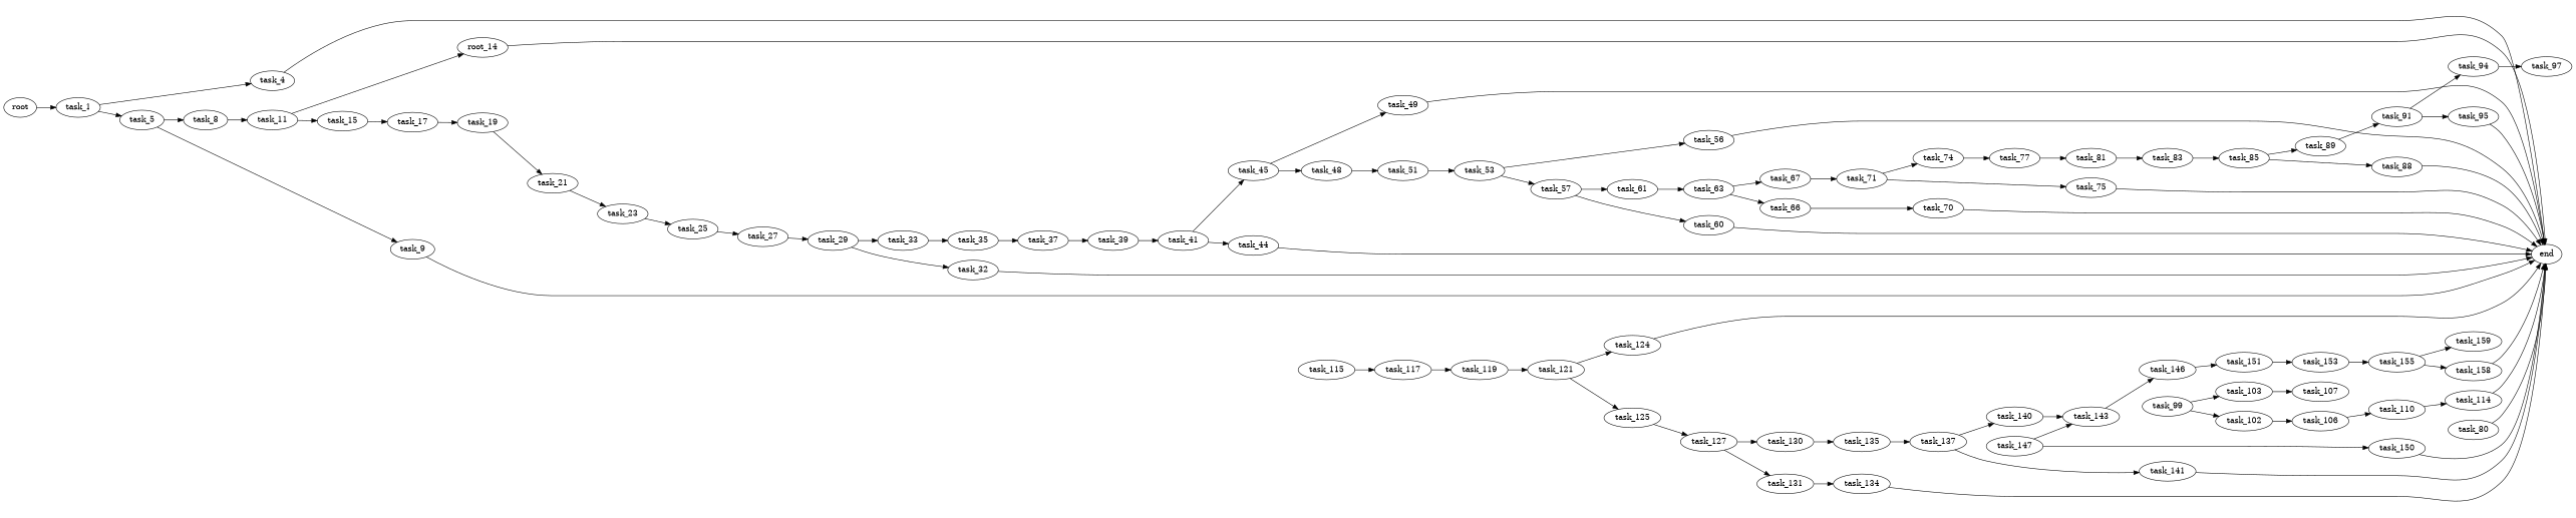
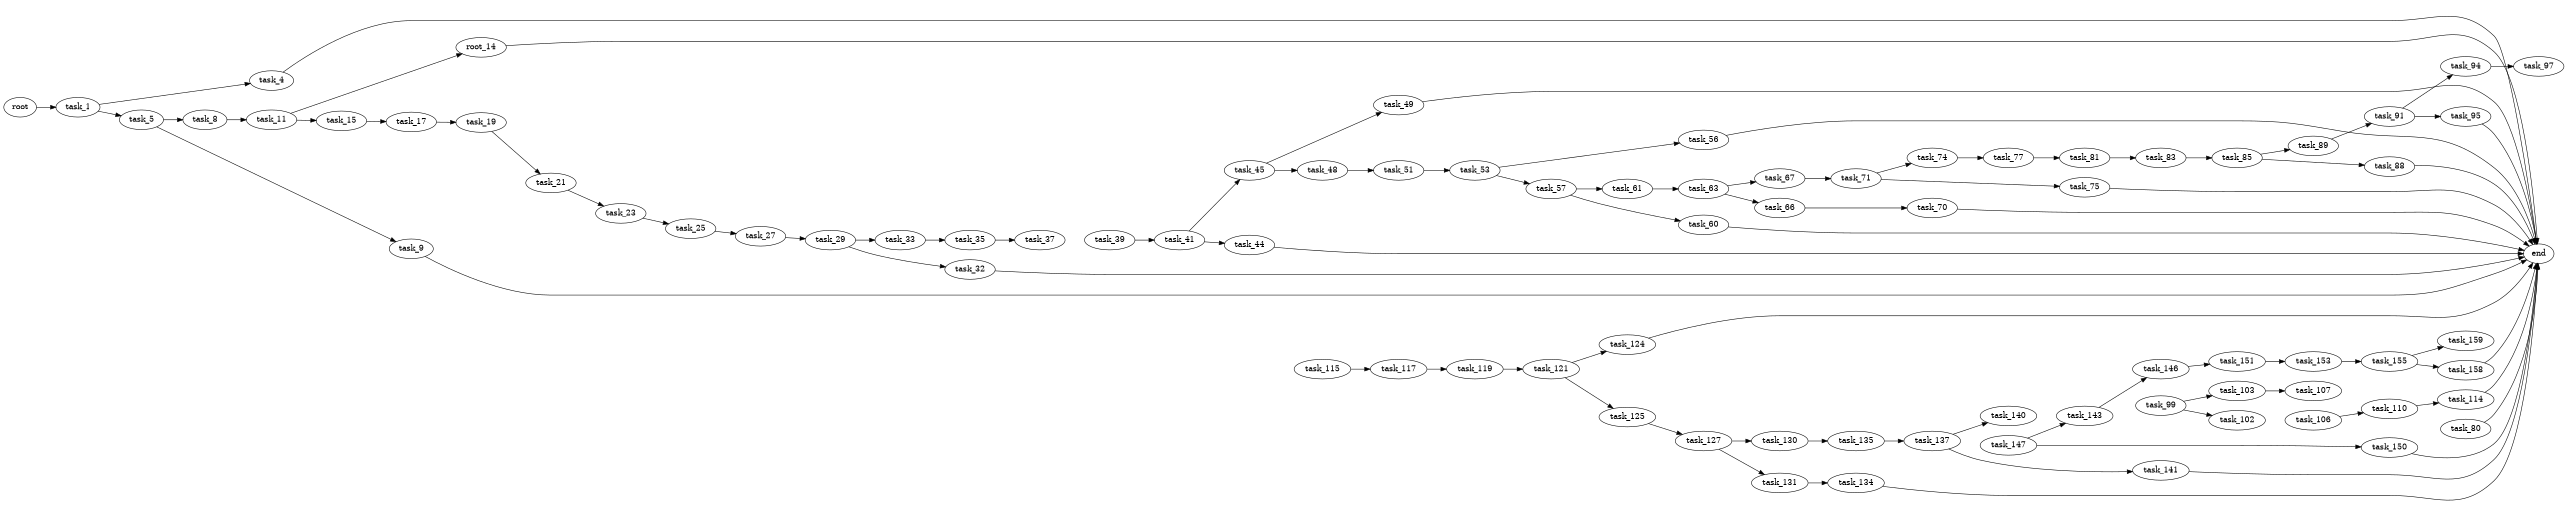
  digraph {
    rankdir=LR
    root
    task_1
    task_4
    task_5
    end
    task_8
    task_9
    task_11
    n9 [label=root_14]
    task_15
    task_17
    task_19
    task_21
    task_23
    task_25
    task_27
    task_29
    task_32
    task_33
    task_35
    task_37
    task_39
    task_41
    task_44
    task_45
    task_48
    task_49
    task_51
    task_53
    task_56
    task_57
    task_60
    task_61
    task_63
    task_66
    task_67
    task_70
    task_71
    task_74
    task_75
    task_77
    task_81
    task_80
    task_83
    task_85
    task_88
    task_89
    task_91
    task_94
    task_95
    task_97
    task_99
    task_102
    task_103
    task_106
    task_107
    task_110
    task_114
    task_115
    task_117
    task_119
    task_121
    task_124
    task_125
    task_127
    task_130
    task_131
    task_135
    task_134
    task_137
    task_140
    task_141
    task_143
    task_146
    task_151
    task_147
    task_150
    task_153
    task_155
    task_158
    task_159
    root -> task_1
    task_1 -> task_4
    task_1 -> task_5
    task_4 -> end
    task_5 -> task_8
    task_5 -> task_9
    task_8 -> task_11
    task_9 -> end
    task_11 -> n9
    task_11 -> task_15
    n9 -> end
    task_15 -> task_17
    task_17 -> task_19
    task_19 -> task_21
    task_21 -> task_23
    task_23 -> task_25
    task_25 -> task_27
    task_27 -> task_29
    task_29 -> task_32
    task_29 -> task_33
    task_32 -> end
    task_33 -> task_35
    task_35 -> task_37
-   task_37 -> task_39
    task_39 -> task_41
    task_41 -> task_44
    task_41 -> task_45
    task_44 -> end
    task_45 -> task_48
    task_45 -> task_49
    task_48 -> task_51
    task_49 -> end
    task_51 -> task_53
    task_53 -> task_56
    task_53 -> task_57
    task_56 -> end
    task_57 -> task_60
    task_57 -> task_61
    task_60 -> end
    task_61 -> task_63
    task_63 -> task_66
    task_63 -> task_67
    task_66 -> task_70
    task_67 -> task_71
    task_70 -> end
    task_71 -> task_74
    task_71 -> task_75
    task_74 -> task_77
    task_75 -> end
    task_77 -> task_81
    task_81 -> task_83
    task_80 -> end
    task_83 -> task_85
    task_85 -> task_88
    task_85 -> task_89
    task_88 -> end
    task_89 -> task_91
    task_91 -> task_94
    task_91 -> task_95
    task_94 -> task_97
    task_95 -> end
    task_99 -> task_102
    task_99 -> task_103
-   task_102 -> task_106
    task_103 -> task_107
    task_106 -> task_110
    task_110 -> task_114
    task_114 -> end
    task_115 -> task_117
    task_117 -> task_119
    task_119 -> task_121
    task_121 -> task_124
    task_121 -> task_125
    task_124 -> end
    task_125 -> task_127
    task_127 -> task_130
    task_127 -> task_131
    task_130 -> task_135
    task_131 -> task_134
    task_135 -> task_137
    task_134 -> end
    task_137 -> task_140
    task_137 -> task_141
-   task_140 -> task_143
    task_141 -> end
    task_143 -> task_146
    task_146 -> task_151
    task_151 -> task_153
    task_147 -> task_143
    task_147 -> task_150
    task_150 -> end
    task_153 -> task_155
    task_155 -> task_158
    task_155 -> task_159
    task_158 -> end
  }
